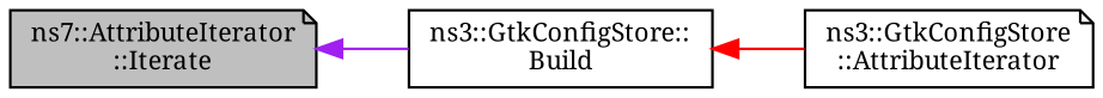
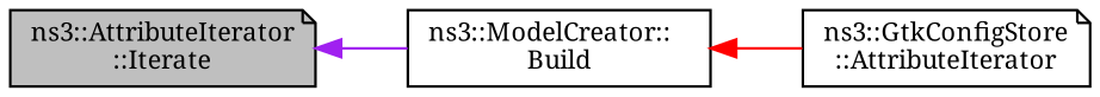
  digraph {
    fontname="Noto Serif"
    rankdir=LR
    node [color=black fillcolor=white fontname="Noto Serif" fontsize=10 shape=note style=filled]
    edge [dir=back fontname="Noto Serif" fontsize=10 labelfontname=Helvetica labelfontsize=10 style=solid]
-   n1 [fillcolor=grey75 fontcolor=black height=0.2 label="ns7::AttributeIterator\l::Iterate" width=0.4]
-   n2 [height=0.2 label="ns3::GtkConfigStore::\lBuild" shape=box width=0.4]
+   n1 [fillcolor=grey75 fontcolor=black height=0.2 label="ns3::AttributeIterator\l::Iterate" width=0.4]
+   n2 [height=0.2 label="ns3::ModelCreator::\lBuild" shape=box width=0.4]
    n3 [height=0.2 label="ns3::GtkConfigStore\l::AttributeIterator" width=0.4]
    n1 -> n2 [color=purple]
    n2 -> n3 [color=red]
  }
